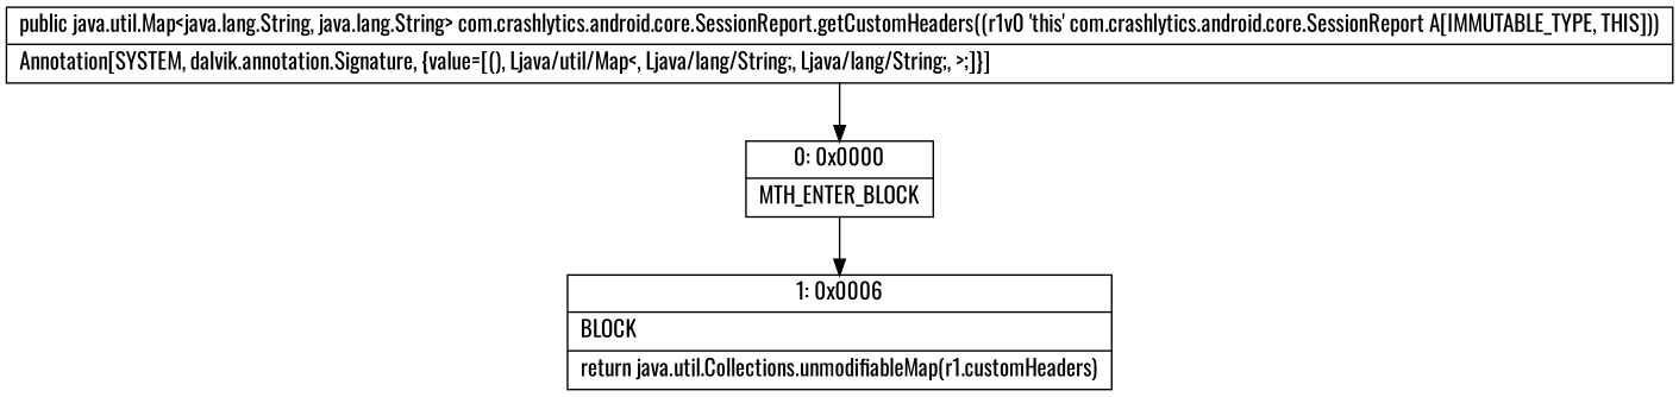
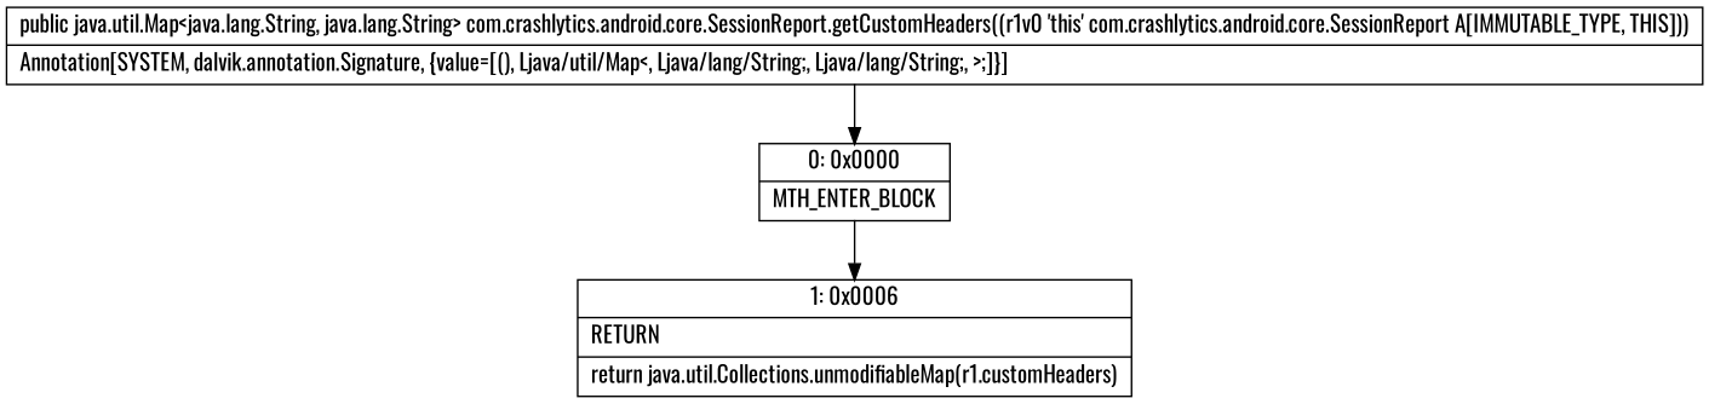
  digraph {
    fontname=Oswald
    node [shape=record fontname=Oswald]
    edge [fontname=Oswald]
    n1 [label="{0\:\ 0x0000|MTH_ENTER_BLOCK\l}"]
-   n2 [label="{1\:\ 0x0006|BLOCK\l|return java.util.Collections.unmodifiableMap(r1.customHeaders)\l}"]
+   n2 [label="{1\:\ 0x0006|RETURN\l|return java.util.Collections.unmodifiableMap(r1.customHeaders)\l}"]
    n3 [label="{public java.util.Map\<java.lang.String, java.lang.String\> com.crashlytics.android.core.SessionReport.getCustomHeaders((r1v0 'this' com.crashlytics.android.core.SessionReport A[IMMUTABLE_TYPE, THIS]))  | Annotation[SYSTEM, dalvik.annotation.Signature, \{value=[(), Ljava\/util\/Map\<, Ljava\/lang\/String;, Ljava\/lang\/String;, \>;]\}]\l}"]
    n1 -> n2
    n3 -> n1
  }
